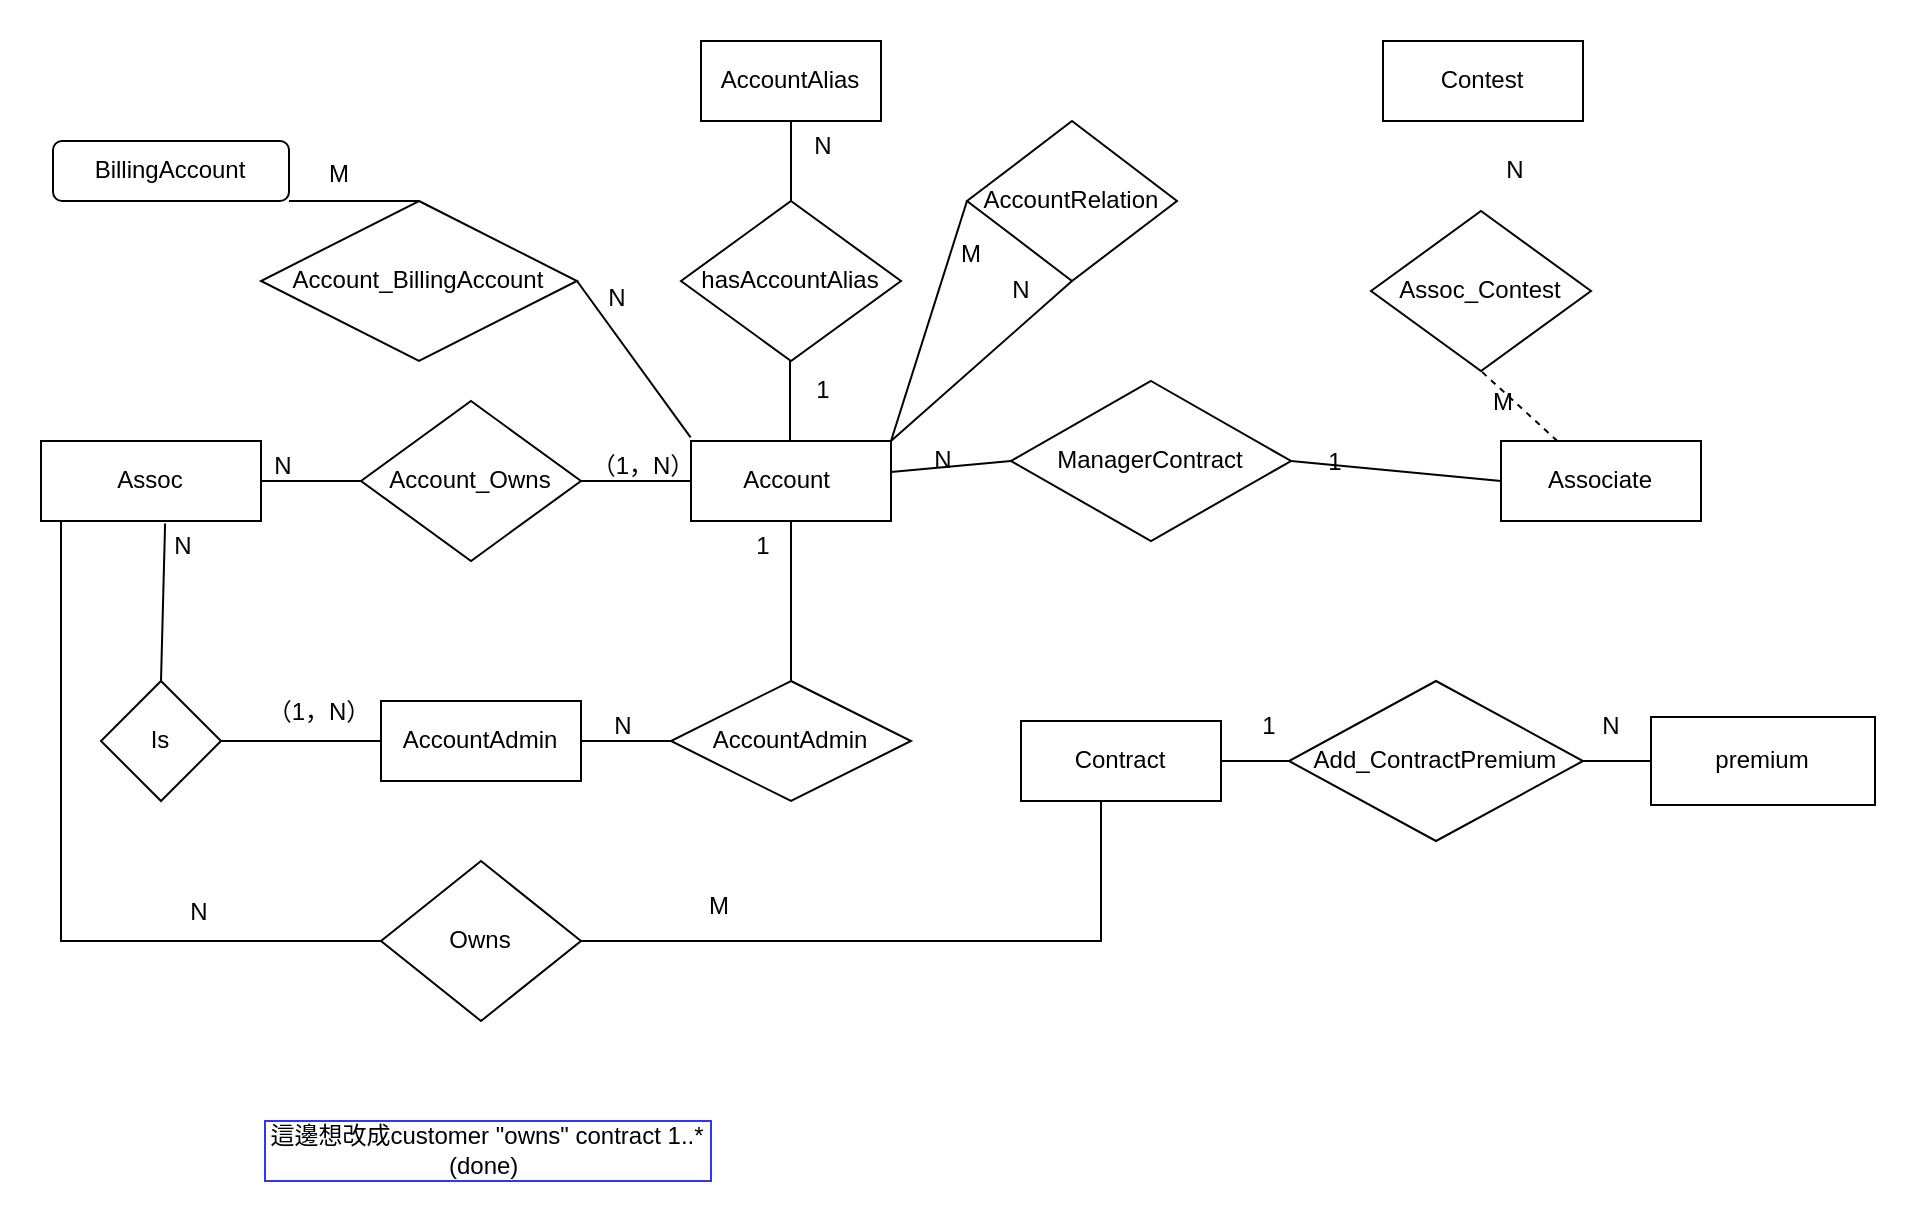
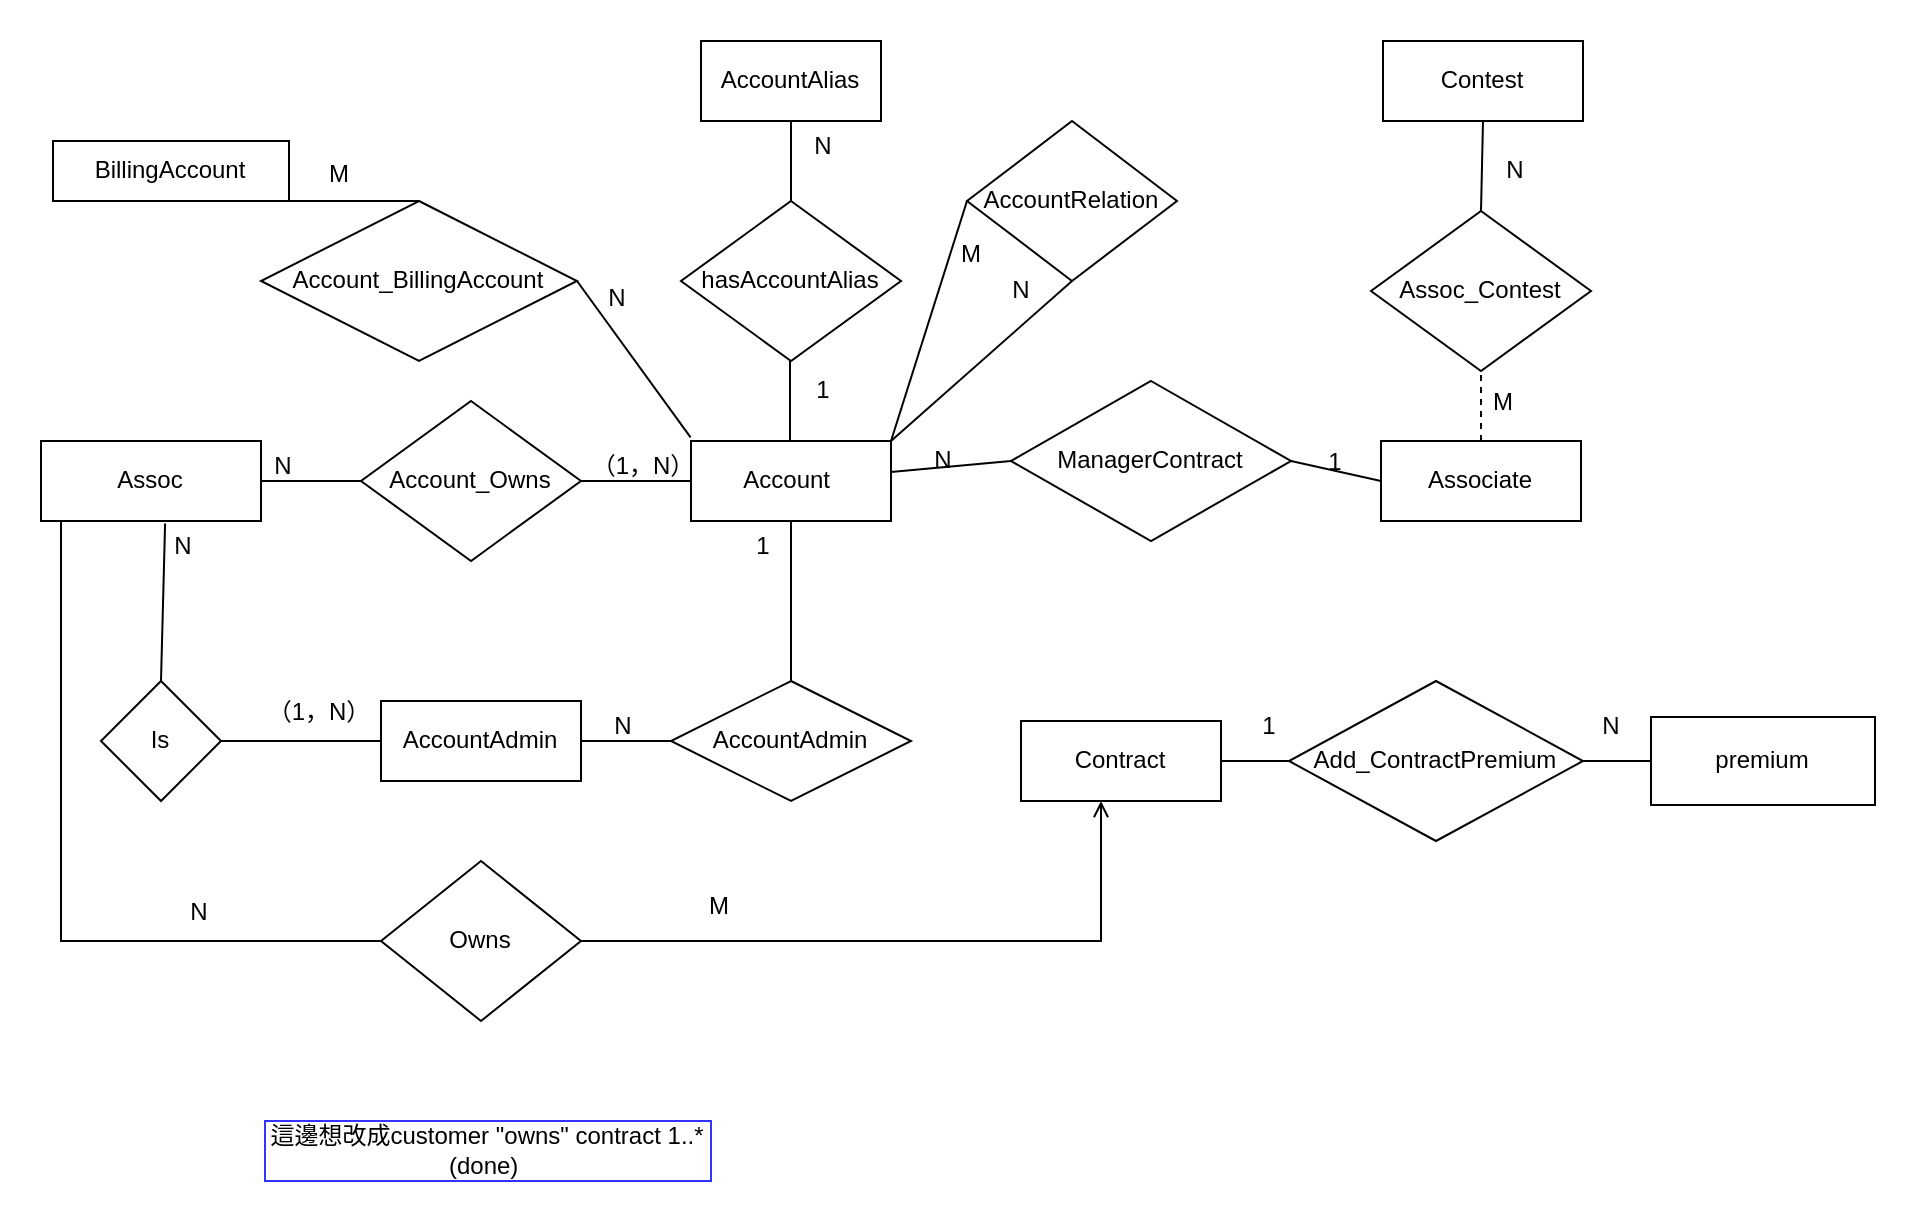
  <mxCell id="0" />
  <mxCell id="1" parent="0" />
  <mxCell id="2" value="Account&amp;nbsp;" style="rounded=0;whiteSpace=wrap;html=1;" parent="1" vertex="1"><mxGeometry x="345" y="220" width="100" height="40" as="geometry" /></mxCell>
  <mxCell id="3" value="Assoc" style="rounded=0;whiteSpace=wrap;html=1;" parent="1" vertex="1"><mxGeometry x="20" y="220" width="110" height="40" as="geometry" /></mxCell>
  <mxCell id="4" value="Account_Owns" style="rhombus;whiteSpace=wrap;html=1;" parent="1" vertex="1"><mxGeometry x="180" y="200" width="110" height="80" as="geometry" /></mxCell>
  <mxCell id="5" value="" style="endArrow=none;html=1;rounded=0;entryX=0;entryY=0.5;entryDx=0;entryDy=0;exitX=1;exitY=0.5;exitDx=0;exitDy=0;" parent="1" source="3" target="4" edge="1"><mxGeometry width="50" height="50" relative="1" as="geometry"><mxPoint x="210" y="470" as="sourcePoint" /><mxPoint x="260" y="420" as="targetPoint" /></mxGeometry></mxCell>
  <mxCell id="6" value="" style="endArrow=none;html=1;rounded=0;entryX=1;entryY=0.5;entryDx=0;entryDy=0;exitX=0;exitY=0.5;exitDx=0;exitDy=0;" parent="1" source="2" target="4" edge="1"><mxGeometry width="50" height="50" relative="1" as="geometry"><mxPoint x="210" y="470" as="sourcePoint" /><mxPoint x="260" y="420" as="targetPoint" /></mxGeometry></mxCell>
  <mxCell id="7" value="（1，N）" style="text;html=1;align=center;verticalAlign=middle;resizable=0;points=[];autosize=1;strokeColor=none;fillColor=none;" parent="1" vertex="1"><mxGeometry x="286" y="220" width="69" height="26" as="geometry" /></mxCell>
  <mxCell id="8" value="N" style="text;html=1;align=center;verticalAlign=middle;resizable=0;points=[];autosize=1;strokeColor=none;fillColor=none;" parent="1" vertex="1"><mxGeometry x="127" y="220" width="27" height="26" as="geometry" /></mxCell>
  <mxCell id="9" value="AccountAdmin" style="rounded=0;whiteSpace=wrap;html=1;" parent="1" vertex="1"><mxGeometry x="190" y="350" width="100" height="40" as="geometry" /></mxCell>
  <mxCell id="10" value="Is" style="rhombus;whiteSpace=wrap;html=1;" parent="1" vertex="1"><mxGeometry x="50" y="340" width="60" height="60" as="geometry" /></mxCell>
  <mxCell id="11" value="" style="endArrow=none;html=1;rounded=0;entryX=0.5;entryY=0;entryDx=0;entryDy=0;exitX=0.187;exitY=0.047;exitDx=0;exitDy=0;exitPerimeter=0;" parent="1" source="14" target="10" edge="1"><mxGeometry width="50" height="50" relative="1" as="geometry"><mxPoint x="210" y="470" as="sourcePoint" /><mxPoint x="260" y="420" as="targetPoint" /></mxGeometry></mxCell>
  <mxCell id="12" value="" style="endArrow=none;html=1;rounded=0;exitX=1;exitY=0.5;exitDx=0;exitDy=0;entryX=0;entryY=0.5;entryDx=0;entryDy=0;" parent="1" source="10" target="9" edge="1"><mxGeometry width="50" height="50" relative="1" as="geometry"><mxPoint x="210" y="470" as="sourcePoint" /><mxPoint x="260" y="420" as="targetPoint" /></mxGeometry></mxCell>
  <mxCell id="13" value="（1，N）" style="text;html=1;align=center;verticalAlign=middle;resizable=0;points=[];autosize=1;strokeColor=none;fillColor=none;" parent="1" vertex="1"><mxGeometry x="124" y="343" width="69" height="26" as="geometry" /></mxCell>
  <mxCell id="14" value="N" style="text;html=1;align=center;verticalAlign=middle;resizable=0;points=[];autosize=1;strokeColor=none;fillColor=none;" parent="1" vertex="1"><mxGeometry x="77" y="260" width="27" height="26" as="geometry" /></mxCell>
  <mxCell id="15" value="AccountAdmin" style="rhombus;whiteSpace=wrap;html=1;" parent="1" vertex="1"><mxGeometry x="335" y="340" width="120" height="60" as="geometry" /></mxCell>
  <mxCell id="16" value="" style="endArrow=none;html=1;rounded=0;entryX=0;entryY=0.5;entryDx=0;entryDy=0;exitX=1;exitY=0.5;exitDx=0;exitDy=0;" parent="1" source="9" target="15" edge="1"><mxGeometry width="50" height="50" relative="1" as="geometry"><mxPoint x="320" y="470" as="sourcePoint" /><mxPoint x="370" y="420" as="targetPoint" /></mxGeometry></mxCell>
  <mxCell id="17" value="" style="endArrow=none;html=1;rounded=0;entryX=0.5;entryY=0;entryDx=0;entryDy=0;exitX=0.5;exitY=1;exitDx=0;exitDy=0;" parent="1" source="2" target="15" edge="1"><mxGeometry width="50" height="50" relative="1" as="geometry"><mxPoint x="320" y="470" as="sourcePoint" /><mxPoint x="370" y="420" as="targetPoint" /></mxGeometry></mxCell>
  <mxCell id="18" value="N" style="text;html=1;align=center;verticalAlign=middle;resizable=0;points=[];autosize=1;strokeColor=none;fillColor=none;" parent="1" vertex="1"><mxGeometry x="297" y="350" width="27" height="26" as="geometry" /></mxCell>
  <mxCell id="19" value="1" style="text;html=1;align=center;verticalAlign=middle;resizable=0;points=[];autosize=1;strokeColor=none;fillColor=none;" parent="1" vertex="1"><mxGeometry x="368" y="260" width="25" height="26" as="geometry" /></mxCell>
  <mxCell id="20" value="AccountAlias" style="rounded=0;whiteSpace=wrap;html=1;" parent="1" vertex="1"><mxGeometry x="350" y="20" width="90" height="40" as="geometry" /></mxCell>
  <mxCell id="21" value="hasAccountAlias" style="rhombus;whiteSpace=wrap;html=1;" parent="1" vertex="1"><mxGeometry x="340" y="100" width="110" height="80" as="geometry" /></mxCell>
  <mxCell id="22" value="" style="endArrow=none;html=1;rounded=0;entryX=0.5;entryY=0;entryDx=0;entryDy=0;exitX=0.5;exitY=1;exitDx=0;exitDy=0;" parent="1" source="20" target="21" edge="1"><mxGeometry width="50" height="50" relative="1" as="geometry"><mxPoint x="480" y="470" as="sourcePoint" /><mxPoint x="530" y="420" as="targetPoint" /></mxGeometry></mxCell>
  <mxCell id="23" value="" style="endArrow=none;html=1;rounded=0;entryX=0.5;entryY=0;entryDx=0;entryDy=0;exitX=0.5;exitY=1;exitDx=0;exitDy=0;" parent="1" edge="1"><mxGeometry width="50" height="50" relative="1" as="geometry"><mxPoint x="394.5" y="180" as="sourcePoint" /><mxPoint x="394.5" y="220" as="targetPoint" /></mxGeometry></mxCell>
  <mxCell id="24" value="N" style="text;html=1;align=center;verticalAlign=middle;resizable=0;points=[];autosize=1;strokeColor=none;fillColor=none;" parent="1" vertex="1"><mxGeometry x="397" y="60" width="27" height="26" as="geometry" /></mxCell>
  <mxCell id="25" value="1" style="text;html=1;align=center;verticalAlign=middle;resizable=0;points=[];autosize=1;strokeColor=none;fillColor=none;" parent="1" vertex="1"><mxGeometry x="398" y="182" width="25" height="26" as="geometry" /></mxCell>
- <mxCell id="26" value="Associate" style="rounded=0;whiteSpace=wrap;html=1;" parent="1" vertex="1"><mxGeometry x="750" y="220" width="100" height="40" as="geometry" /></mxCell>
+ <mxCell id="26" value="Associate" style="rounded=0;whiteSpace=wrap;html=1;" parent="1" vertex="1"><mxGeometry x="690" y="220" width="100" height="40" as="geometry" /></mxCell>
  <mxCell id="27" value="ManagerContract" style="rhombus;whiteSpace=wrap;html=1;" parent="1" vertex="1"><mxGeometry x="505" y="190" width="140" height="80" as="geometry" /></mxCell>
  <mxCell id="28" value="" style="endArrow=none;html=1;rounded=0;entryX=1;entryY=0.5;entryDx=0;entryDy=0;exitX=0;exitY=0.5;exitDx=0;exitDy=0;" parent="1" source="26" target="27" edge="1"><mxGeometry width="50" height="50" relative="1" as="geometry"><mxPoint x="590" y="470" as="sourcePoint" /><mxPoint x="640" y="420" as="targetPoint" /></mxGeometry></mxCell>
  <mxCell id="29" value="" style="endArrow=none;html=1;rounded=0;entryX=0;entryY=0.5;entryDx=0;entryDy=0;" parent="1" source="2" target="27" edge="1"><mxGeometry width="50" height="50" relative="1" as="geometry"><mxPoint x="590" y="470" as="sourcePoint" /><mxPoint x="640" y="420" as="targetPoint" /></mxGeometry></mxCell>
  <mxCell id="30" value="Contract" style="rounded=0;whiteSpace=wrap;html=1;" parent="1" vertex="1"><mxGeometry x="510" y="360" width="100" height="40" as="geometry" /></mxCell>
  <mxCell id="31" value="Add_ContractPremium" style="rhombus;whiteSpace=wrap;html=1;" parent="1" vertex="1"><mxGeometry x="644" y="340" width="147" height="80" as="geometry" /></mxCell>
  <mxCell id="32" value="Contest" style="rounded=0;whiteSpace=wrap;html=1;" parent="1" vertex="1"><mxGeometry x="691" y="20" width="100" height="40" as="geometry" /></mxCell>
  <mxCell id="33" value="Assoc_Contest" style="rhombus;whiteSpace=wrap;html=1;" parent="1" vertex="1"><mxGeometry x="685" y="105" width="110" height="80" as="geometry" /></mxCell>
  <mxCell id="34" value="Owns" style="rhombus;whiteSpace=wrap;html=1;" parent="1" vertex="1"><mxGeometry x="190" y="430" width="100" height="80" as="geometry" /></mxCell>
- <mxCell id="35" value="" style="endArrow=none;html=1;rounded=0;exitX=1;exitY=0.5;exitDx=0;exitDy=0;entryX=0.4;entryY=1;entryDx=0;entryDy=0;entryPerimeter=0;" parent="1" source="34" target="30" edge="1"><mxGeometry width="50" height="50" relative="1" as="geometry"><mxPoint x="260" y="470" as="sourcePoint" /><mxPoint x="560" y="470" as="targetPoint" /><Array as="points"><mxPoint x="550" y="470" /></Array></mxGeometry></mxCell>
+ <mxCell id="35" value="" style="endArrow=open;html=1;rounded=0;exitX=1;exitY=0.5;exitDx=0;exitDy=0;entryX=0.4;entryY=1;entryDx=0;entryDy=0;entryPerimeter=0;" parent="1" source="34" target="30" edge="1"><mxGeometry width="50" height="50" relative="1" as="geometry"><mxPoint x="260" y="470" as="sourcePoint" /><mxPoint x="560" y="470" as="targetPoint" /><Array as="points"><mxPoint x="550" y="470" /></Array></mxGeometry></mxCell>
  <mxCell id="36" value="" style="endArrow=none;html=1;rounded=0;entryX=0;entryY=0.5;entryDx=0;entryDy=0;" parent="1" target="34" edge="1"><mxGeometry width="50" height="50" relative="1" as="geometry"><mxPoint x="30" y="470" as="sourcePoint" /><mxPoint x="170" y="420" as="targetPoint" /><Array as="points"><mxPoint x="30" y="260" /><mxPoint x="30" y="470" /></Array></mxGeometry></mxCell>
  <mxCell id="37" value="這邊想改成customer &quot;owns&quot; contract 1..* (done)&amp;nbsp;" style="text;html=1;align=center;verticalAlign=middle;whiteSpace=wrap;rounded=0;strokeColor=#3333FF;" parent="1" vertex="1"><mxGeometry x="132" y="560" width="223" height="30" as="geometry" /></mxCell>
  <mxCell id="38" value="1" style="text;html=1;align=center;verticalAlign=middle;resizable=0;points=[];autosize=1;strokeColor=none;fillColor=none;" vertex="1" parent="1"><mxGeometry x="654" y="218" width="25" height="26" as="geometry" /></mxCell>
  <mxCell id="39" value="N" style="text;html=1;align=center;verticalAlign=middle;resizable=0;points=[];autosize=1;strokeColor=none;fillColor=none;" vertex="1" parent="1"><mxGeometry x="457" y="217" width="27" height="26" as="geometry" /></mxCell>
  <mxCell id="40" value="N" style="text;html=1;align=center;verticalAlign=middle;resizable=0;points=[];autosize=1;strokeColor=none;fillColor=none;" vertex="1" parent="1"><mxGeometry x="85" y="443" width="27" height="26" as="geometry" /></mxCell>
  <mxCell id="41" value="M" style="text;html=1;align=center;verticalAlign=middle;resizable=0;points=[];autosize=1;strokeColor=none;fillColor=none;" vertex="1" parent="1"><mxGeometry x="345" y="440" width="28" height="26" as="geometry" /></mxCell>
- <mxCell id="42" value="BillingAccount" style="whiteSpace=wrap;html=1;rounded=1;" vertex="1" parent="1"><mxGeometry x="26" y="70" width="118" height="30" as="geometry" /></mxCell>
+ <mxCell id="42" value="BillingAccount" style="rounded=0;whiteSpace=wrap;html=1;" vertex="1" parent="1"><mxGeometry x="26" y="70" width="118" height="30" as="geometry" /></mxCell>
  <mxCell id="43" value="Account_BillingAccount" style="rhombus;whiteSpace=wrap;html=1;" vertex="1" parent="1"><mxGeometry x="130" y="100" width="158" height="80" as="geometry" /></mxCell>
  <mxCell id="44" value="" style="endArrow=none;html=1;rounded=0;entryX=1;entryY=1;entryDx=0;entryDy=0;exitX=0.5;exitY=0;exitDx=0;exitDy=0;" edge="1" parent="1" source="43" target="42"><mxGeometry width="50" height="50" relative="1" as="geometry"><mxPoint x="386" y="256" as="sourcePoint" /><mxPoint x="436" y="206" as="targetPoint" /></mxGeometry></mxCell>
  <mxCell id="45" value="" style="endArrow=none;html=1;rounded=0;entryX=1;entryY=0.5;entryDx=0;entryDy=0;exitX=0.852;exitY=-0.069;exitDx=0;exitDy=0;exitPerimeter=0;" edge="1" parent="1" source="7" target="43"><mxGeometry width="50" height="50" relative="1" as="geometry"><mxPoint x="386" y="256" as="sourcePoint" /><mxPoint x="436" y="206" as="targetPoint" /></mxGeometry></mxCell>
  <mxCell id="46" value="M" style="text;html=1;align=center;verticalAlign=middle;resizable=0;points=[];autosize=1;strokeColor=none;fillColor=none;" vertex="1" parent="1"><mxGeometry x="155" y="74" width="28" height="26" as="geometry" /></mxCell>
  <mxCell id="47" value="N" style="text;html=1;align=center;verticalAlign=middle;resizable=0;points=[];autosize=1;strokeColor=none;fillColor=none;" vertex="1" parent="1"><mxGeometry x="294" y="136" width="27" height="26" as="geometry" /></mxCell>
  <mxCell id="48" value="AccountRelation" style="rhombus;whiteSpace=wrap;html=1;" vertex="1" parent="1"><mxGeometry x="483" y="60" width="105" height="80" as="geometry" /></mxCell>
  <mxCell id="49" value="" style="endArrow=none;html=1;rounded=0;entryX=0;entryY=0.5;entryDx=0;entryDy=0;exitX=1;exitY=0;exitDx=0;exitDy=0;" edge="1" parent="1" source="2" target="48"><mxGeometry width="50" height="50" relative="1" as="geometry"><mxPoint x="579" y="256" as="sourcePoint" /><mxPoint x="629" y="206" as="targetPoint" /></mxGeometry></mxCell>
  <mxCell id="50" value="" style="endArrow=none;html=1;rounded=0;entryX=0.5;entryY=1;entryDx=0;entryDy=0;exitX=1;exitY=0;exitDx=0;exitDy=0;" edge="1" parent="1" source="2" target="48"><mxGeometry width="50" height="50" relative="1" as="geometry"><mxPoint x="579" y="256" as="sourcePoint" /><mxPoint x="629" y="206" as="targetPoint" /></mxGeometry></mxCell>
  <mxCell id="51" value="M" style="text;html=1;align=center;verticalAlign=middle;resizable=0;points=[];autosize=1;strokeColor=none;fillColor=none;" vertex="1" parent="1"><mxGeometry x="471" y="114" width="28" height="26" as="geometry" /></mxCell>
  <mxCell id="52" value="N" style="text;html=1;align=center;verticalAlign=middle;resizable=0;points=[];autosize=1;strokeColor=none;fillColor=none;" vertex="1" parent="1"><mxGeometry x="496" y="132" width="27" height="26" as="geometry" /></mxCell>
  <mxCell id="53" value="N" style="text;html=1;align=center;verticalAlign=middle;resizable=0;points=[];autosize=1;strokeColor=none;fillColor=none;" vertex="1" parent="1"><mxGeometry x="743" y="72" width="27" height="26" as="geometry" /></mxCell>
  <mxCell id="54" value="M" style="text;html=1;align=center;verticalAlign=middle;resizable=0;points=[];autosize=1;strokeColor=none;fillColor=none;" vertex="1" parent="1"><mxGeometry x="737" y="188" width="28" height="26" as="geometry" /></mxCell>
+ <mxCell id="55" value="" style="endArrow=none;html=1;rounded=0;entryX=0.5;entryY=0;entryDx=0;entryDy=0;exitX=0.5;exitY=1;exitDx=0;exitDy=0;" edge="1" parent="1" source="32" target="33"><mxGeometry width="50" height="50" relative="1" as="geometry"><mxPoint x="824" y="356" as="sourcePoint" /><mxPoint x="874" y="306" as="targetPoint" /></mxGeometry></mxCell>
  <mxCell id="56" value="" style="endArrow=none;html=1;rounded=0;entryX=0.5;entryY=1;entryDx=0;entryDy=0;dashed=1;" edge="1" parent="1" source="26" target="33"><mxGeometry width="50" height="50" relative="1" as="geometry"><mxPoint x="824" y="356" as="sourcePoint" /><mxPoint x="874" y="306" as="targetPoint" /></mxGeometry></mxCell>
  <mxCell id="57" value="premium" style="rounded=0;whiteSpace=wrap;html=1;" vertex="1" parent="1"><mxGeometry x="825" y="358" width="112" height="44" as="geometry" /></mxCell>
  <mxCell id="58" value="" style="endArrow=none;html=1;rounded=0;entryX=1;entryY=0.5;entryDx=0;entryDy=0;exitX=0;exitY=0.5;exitDx=0;exitDy=0;" edge="1" parent="1" source="31" target="30"><mxGeometry width="50" height="50" relative="1" as="geometry"><mxPoint x="824" y="356" as="sourcePoint" /><mxPoint x="874" y="306" as="targetPoint" /></mxGeometry></mxCell>
  <mxCell id="59" value="" style="endArrow=none;html=1;rounded=0;exitX=1;exitY=0.5;exitDx=0;exitDy=0;entryX=0;entryY=0.5;entryDx=0;entryDy=0;" edge="1" parent="1" source="31" target="57"><mxGeometry width="50" height="50" relative="1" as="geometry"><mxPoint x="824" y="356" as="sourcePoint" /><mxPoint x="874" y="306" as="targetPoint" /></mxGeometry></mxCell>
  <mxCell id="60" value="N" style="text;html=1;align=center;verticalAlign=middle;resizable=0;points=[];autosize=1;strokeColor=none;fillColor=none;" vertex="1" parent="1"><mxGeometry x="791" y="350" width="27" height="26" as="geometry" /></mxCell>
  <mxCell id="61" value="1" style="text;html=1;align=center;verticalAlign=middle;resizable=0;points=[];autosize=1;strokeColor=none;fillColor=none;" vertex="1" parent="1"><mxGeometry x="621" y="350" width="25" height="26" as="geometry" /></mxCell>
